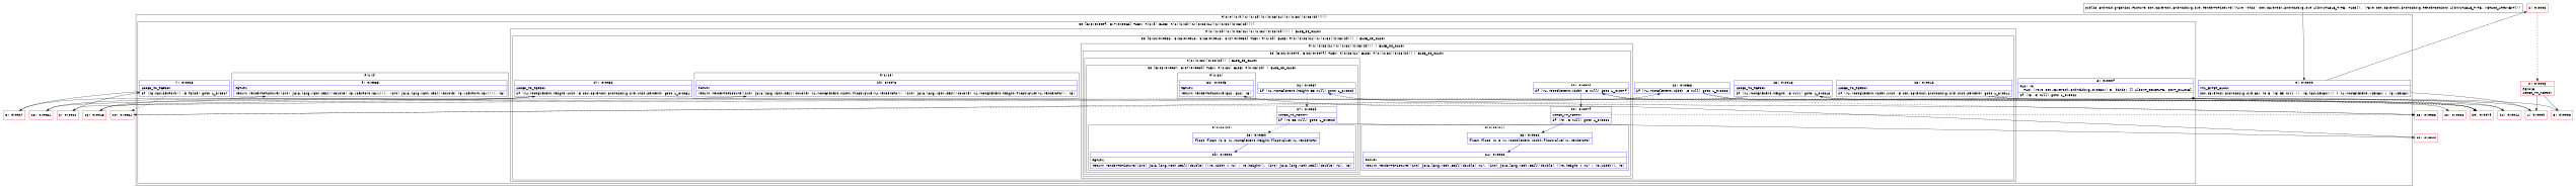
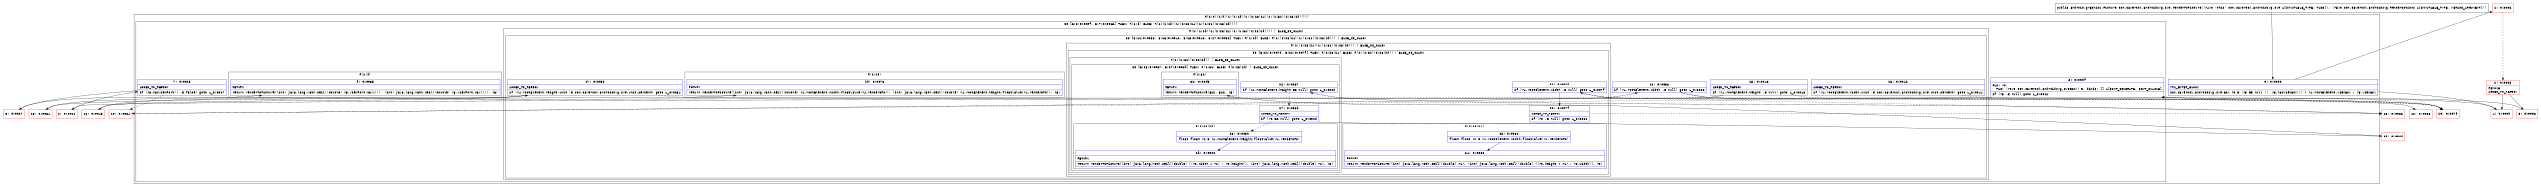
  digraph {
    fontname="DejaVu Sans Mono"
    node [color=blue fontname="DejaVu Sans Mono" shape=record]
    edge [fontname="DejaVu Sans Mono"]
    n1 [label="{9\:\ 0x0033|RETURN\l|return renderToPicture((int) java.lang.Math.ceil((double) r5.viewPort.maxX()), (int) java.lang.Math.ceil((double) r5.viewPort.maxY()), r5)\l}"]
    n2 [label="{19\:\ 0x0078|RETURN\l|return renderToPicture((int) java.lang.Math.ceil((double) r4.rootElement.width.floatValue(r4.renderDPI)), (int) java.lang.Math.ceil((double) r4.rootElement.height.floatValue(r4.renderDPI)), r5)\l}"]
    n3 [label="{23\:\ 0x0081|float float r1 = r4.rootElement.width.floatValue(r4.renderDPI)\l}"]
    n4 [label="{24\:\ 0x00a2|RETURN\l|return renderToPicture((int) java.lang.Math.ceil((double) r1), (int) java.lang.Math.ceil((double) ((r0.height * r1) \/ r0.width)), r5)\l}"]
    n5 [label="{31\:\ 0x00d3|RETURN\l|return renderToPicture(512, 512, r5)\l}"]
    n6 [label="{28\:\ 0x00ab|float float r1 = r4.rootElement.height.floatValue(r4.renderDPI)\l}"]
    n7 [label="{29\:\ 0x00cc|RETURN\l|return renderToPicture((int) java.lang.Math.ceil((double) ((r0.width * r1) \/ r0.height)), (int) java.lang.Math.ceil((double) r1), r5)\l}"]
    n8 [label="{26\:\ 0x00a7|if (r4.rootElement.height == null) goto L_0x00cd\l}"]
    n9 [label="{27\:\ 0x00a9|ADDED_TO_REGION\l|if (r0 == null) goto L_0x00cd\l}"]
    n10 [label="{21\:\ 0x007d|if (r4.rootElement.width != null) goto L_0x007f\l}"]
    n11 [label="{22\:\ 0x007f|ADDED_TO_REGION\l|if (r0 != null) goto L_0x0081\l}"]
    n12 [label="{11\:\ 0x0038|if (r4.rootElement.width != null) goto L_0x003a\l}"]
    n13 [label="{13\:\ 0x0042|ADDED_TO_REGION\l|if (r4.rootElement.width.unit != com.caverock.androidsvg.SVG.Unit.percent) goto L_0x0044\l}"]
    n14 [label="{15\:\ 0x0048|ADDED_TO_REGION\l|if (r4.rootElement.height != null) goto L_0x004a\l}"]
    n15 [label="{17\:\ 0x0052|ADDED_TO_REGION\l|if (r4.rootElement.height.unit != com.caverock.androidsvg.SVG.Unit.percent) goto L_0x0054\l}"]
    n16 [label="{5\:\ 0x000f|PHI: r0 \l  PHI: (r0v0 com.caverock.androidsvg.SVG$Box) =  binds: [] A[DONT_GENERATE, DONT_INLINE]\l|if (r5 != null) goto L_0x0011\l}"]
    n17 [label="{7\:\ 0x0015|ADDED_TO_REGION\l|if (r5.hasViewPort() != false) goto L_0x0017\l}"]
    n18 [label="{0\:\ 0x0000|MTH_ENTER_BLOCK\l|com.caverock.androidsvg.SVG.Box r0 = (r5 == null \|\| !r5.hasViewBox()) ? r4.rootElement.viewBox : r5.viewBox\l}"]
    n19 [color=red label="{30\:\ 0x00cd}"]
    n20 [color=red label="{25\:\ 0x00a3}"]
    n21 [color=red label="{12\:\ 0x003a}"]
    n22 [color=red label="{20\:\ 0x0079}"]
-   n23 [color=red label="{14\:\ 0x0044}"]
    n24 [color=red label="{16\:\ 0x004a}"]
    n25 [color=red label="{18\:\ 0x0054}"]
    n26 [color=red label="{6\:\ 0x0011}"]
    n27 [color=red label="{10\:\ 0x0034}"]
    n28 [color=red label="{8\:\ 0x0017}"]
    n29 [color=red label="{1\:\ 0x0002}"]
    n30 [color=red label="{4\:\ 0x000b}"]
    n31 [color=red label="{2\:\ 0x0006|REMOVE\lADDED_TO_REGION\l}"]
    n32 [color=red label="{3\:\ 0x0008}"]
    n33 [label="{public android.graphics.Picture com.caverock.androidsvg.SVG.renderToPicture((r4v0 'this' com.caverock.androidsvg.SVG A[IMMUTABLE_TYPE, THIS]), (r5v0 com.caverock.androidsvg.RenderOptions A[IMMUTABLE_TYPE, METHOD_ARGUMENT])) }" color=""]
    subgraph cluster_1 {
      label="R(2:0|(1:9)(1:(1:19)(1:(2:23|24)(1:(1:31)(2:28|29)))))"
      n18
      subgraph cluster_2 {
        label="IF [B:5:0x000f, B:7:0x0015] THEN: R(1:9) ELSE: R(1:(1:19)(1:(2:23|24)(1:(1:31)(2:28|29))))"
        n16
        n17
        subgraph cluster_3 {
          label="R(1:9)"
          n1
        }
        subgraph cluster_4 {
          label="R(1:(1:19)(1:(2:23|24)(1:(1:31)(2:28|29)))) | ELSE_IF_CHAIN\l"
          subgraph cluster_5 {
            label="IF [B:11:0x0038, B:13:0x0042, B:15:0x0048, B:17:0x0052] THEN: R(1:19) ELSE: R(1:(2:23|24)(1:(1:31)(2:28|29))) | ELSE_IF_CHAIN\l"
            n12
            n13
            n14
            n15
            subgraph cluster_6 {
              label="R(1:19)"
              n2
            }
            subgraph cluster_7 {
              label="R(1:(2:23|24)(1:(1:31)(2:28|29))) | ELSE_IF_CHAIN\l"
              subgraph cluster_8 {
                label="IF [B:21:0x007d, B:22:0x007f] THEN: R(2:23|24) ELSE: R(1:(1:31)(2:28|29)) | ELSE_IF_CHAIN\l"
                n10
                n11
                subgraph cluster_9 {
                  label="R(2:23|24)"
                  n3
                  n4
                }
                subgraph cluster_10 {
                  label="R(1:(1:31)(2:28|29)) | ELSE_IF_CHAIN\l"
                  subgraph cluster_11 {
                    label="IF [B:26:0x00a7, B:27:0x00a9] THEN: R(1:31) ELSE: R(2:28|29) | ELSE_IF_CHAIN\l"
                    n8
                    n9
                    subgraph cluster_12 {
                      label="R(1:31)"
                      n5
                    }
                    subgraph cluster_13 {
                      label="R(2:28|29)"
                      n6
                      n7
                    }
                  }
                }
              }
            }
          }
        }
      }
    }
    n3 -> n4
    n6 -> n7
    n8 -> n9 [style=dashed]
    n9 -> n6 [style=dashed]
    n9 -> n19
    n10 -> n11
    n10 -> n20 [style=dashed]
-   n11 -> n3
    n11 -> n20 [style=dashed]
    n12 -> n21
    n12 -> n22 [style=dashed]
    n13 -> n22 [style=dashed]
-   n13 -> n23
    n14 -> n22 [style=dashed]
    n14 -> n24
    n15 -> n22 [style=dashed]
    n15 -> n25
    n16 -> n26
    n16 -> n27 [style=dashed]
    n17 -> n27 [style=dashed]
    n17 -> n28
    n18 -> n29
    n18 -> n30
    n19 -> n5
    n20 -> n8
    n22 -> n10
-   n23 -> n14
    n24 -> n15
    n25 -> n2
    n26 -> n17
    n27 -> n12
    n28 -> n1
    n29 -> n31 [style=dashed]
    n30 -> n16
    n31 -> n30
    n31 -> n32
    n32 -> n16
    n33 -> n18
  }
